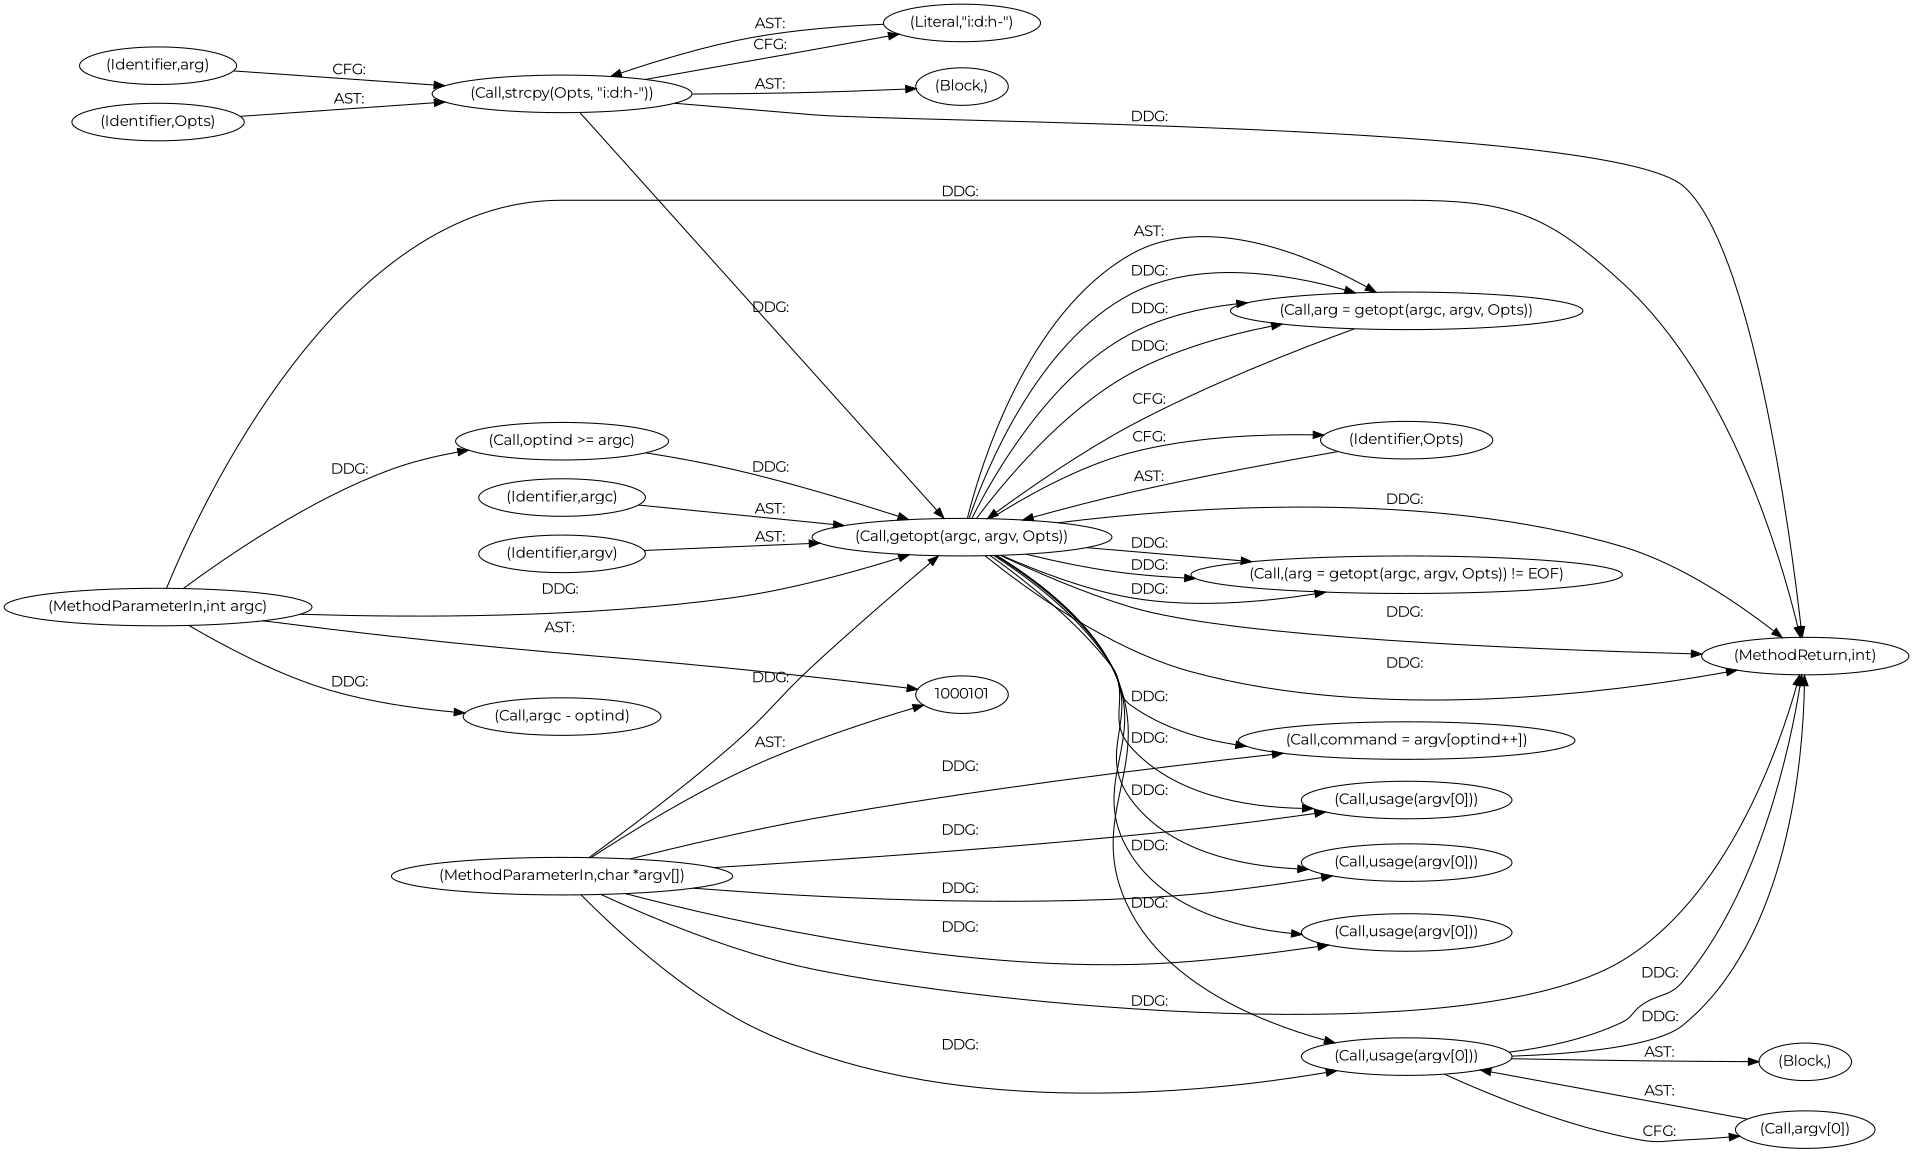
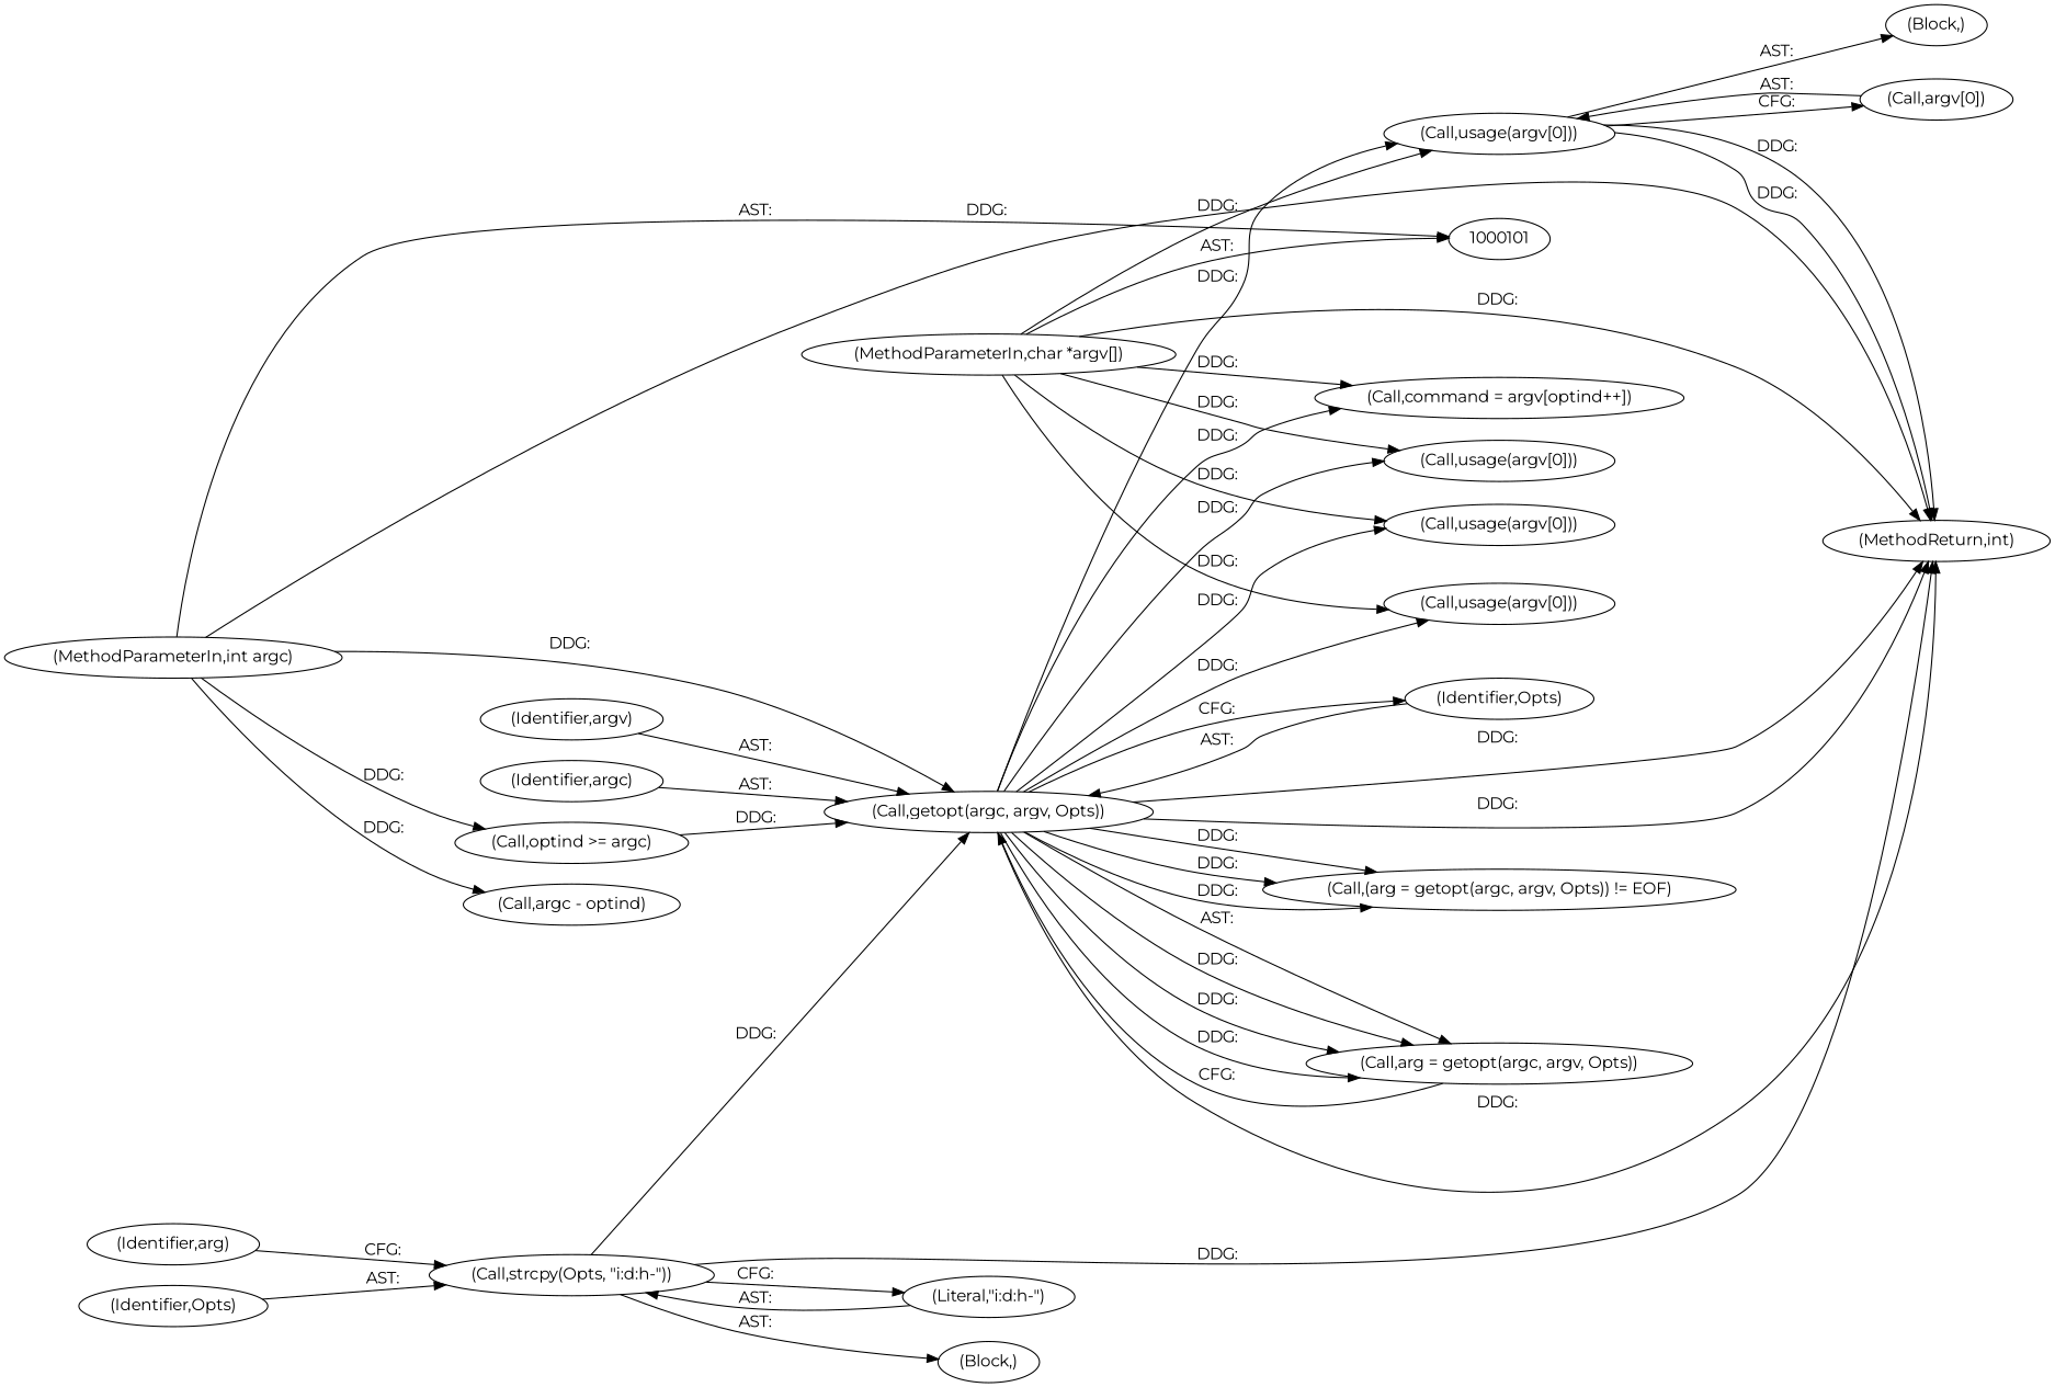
  digraph {
    fontname=Montserrat
    rankdir=LR
    node [fontname=Montserrat]
    edge [fontname=Montserrat]
    n1 [label="(Call,usage(argv[0]))"]
    n2 [label="(Call,argv[0])"]
    n3 [label="(MethodReturn,int)"]
    n4 [label="(Block,)"]
    n5 [label="(Call,getopt(argc, argv, Opts))"]
    n6 [label="(Call,command = argv[optind++])"]
    n7 [label="(Call,(arg = getopt(argc, argv, Opts)) != EOF)"]
    n8 [label="(Call,arg = getopt(argc, argv, Opts))"]
    n9 [label="(Call,usage(argv[0]))"]
    n10 [label="(Identifier,Opts)"]
    n11 [label="(Call,usage(argv[0]))"]
    n12 [label="(Call,usage(argv[0]))"]
    n13 [label="(Call,optind >= argc)"]
    n14 [label="(MethodParameterIn,int argc)"]
    n15 [label="(Call,argc - optind)"]
    1000101
    n17 [label="(MethodParameterIn,char *argv[])"]
    n18 [label="(Call,strcpy(Opts, \"i:d:h-\"))"]
    n19 [label="(Literal,\"i:d:h-\")"]
    n20 [label="(Block,)"]
    n21 [label="(Identifier,Opts)"]
    n22 [label="(Identifier,argc)"]
    n23 [label="(Identifier,argv)"]
    n24 [label="(Identifier,arg)"]
    n1 -> n2 [label="CFG: "]
    n1 -> n3 [label="DDG: "]
    n1 -> n3 [label="DDG: "]
    n1 -> n4 [label="AST: "]
    n2 -> n1 [label="AST: "]
    n5 -> n1 [label="DDG: "]
    n5 -> n3 [label="DDG: "]
    n5 -> n3 [label="DDG: "]
    n5 -> n3 [label="DDG: "]
    n5 -> n6 [label="DDG: "]
    n5 -> n7 [label="DDG: "]
    n5 -> n7 [label="DDG: "]
    n5 -> n7 [label="DDG: "]
    n5 -> n8 [label="AST: "]
    n5 -> n8 [label="DDG: "]
    n5 -> n8 [label="DDG: "]
    n5 -> n8 [label="DDG: "]
    n5 -> n9 [label="DDG: "]
    n5 -> n10 [label="CFG: "]
    n5 -> n11 [label="DDG: "]
    n5 -> n12 [label="DDG: "]
    n8 -> n5 [label="CFG: "]
    n10 -> n5 [label="AST: "]
    n13 -> n5 [label="DDG: "]
    n14 -> n3 [label="DDG: "]
    n14 -> n5 [label="DDG: "]
    n14 -> n13 [label="DDG: "]
    n14 -> n15 [label="DDG: "]
    n14 -> 1000101 [label="AST: "]
    n17 -> n1 [label="DDG: "]
    n17 -> n3 [label="DDG: "]
-   n17 -> n5 [label="DDG: "]
    n17 -> n6 [label="DDG: "]
    n17 -> n9 [label="DDG: "]
    n17 -> n11 [label="DDG: "]
    n17 -> n12 [label="DDG: "]
    n17 -> 1000101 [label="AST: "]
    n18 -> n3 [label="DDG: "]
    n18 -> n5 [label="DDG: "]
    n18 -> n19 [label="CFG: "]
    n18 -> n20 [label="AST: "]
    n19 -> n18 [label="AST: "]
    n21 -> n18 [label="AST: "]
    n22 -> n5 [label="AST: "]
    n23 -> n5 [label="AST: "]
    n24 -> n18 [label="CFG: "]
  }
